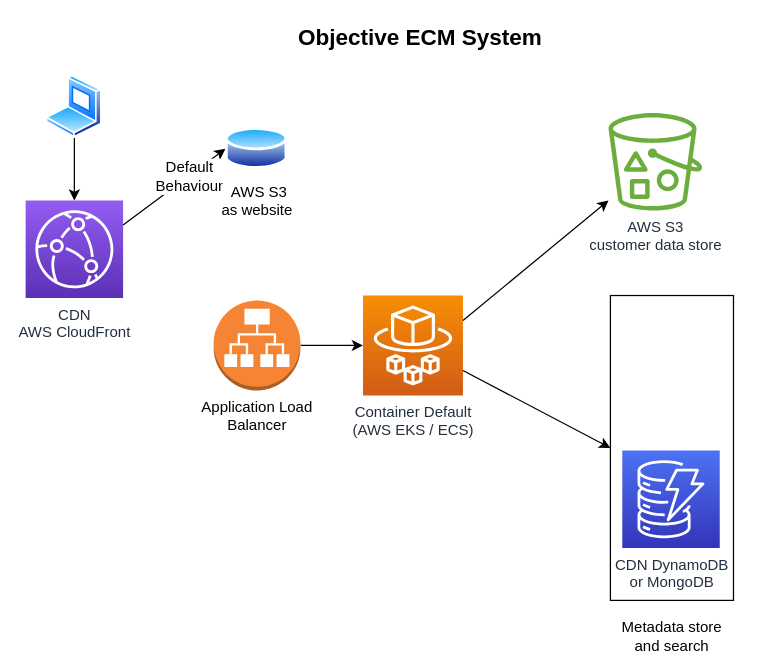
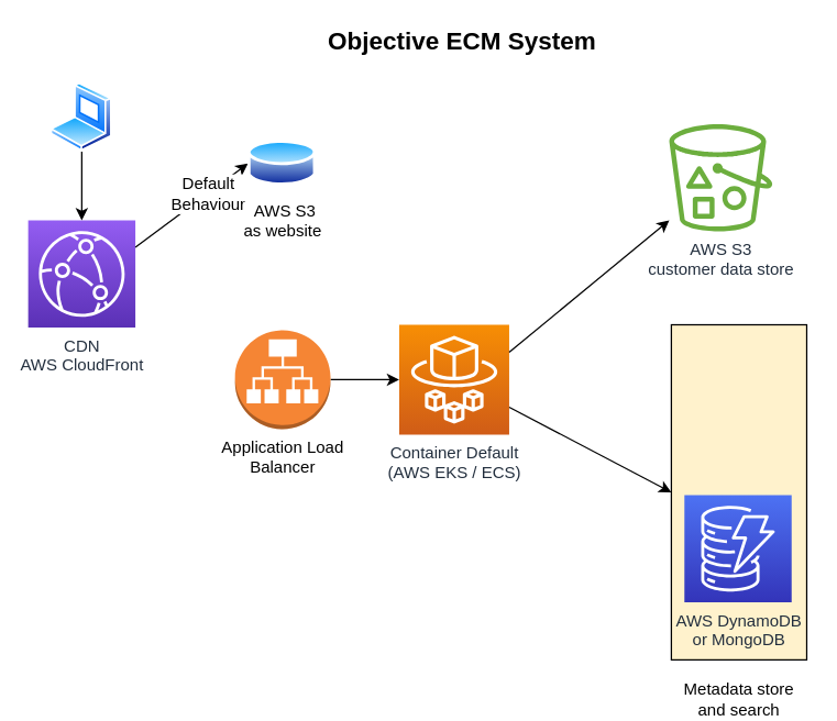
  <mxCell id="0" />
  <mxCell id="1" parent="0" />
- <mxCell id="2" value="&lt;div&gt;&lt;br&gt;&lt;/div&gt;&lt;div&gt;&lt;br&gt;&lt;/div&gt;&lt;div&gt;&lt;br&gt;&lt;/div&gt;&lt;div&gt;&lt;br&gt;&lt;/div&gt;&lt;div&gt;&lt;br&gt;&lt;/div&gt;&lt;div&gt;&lt;br&gt;&lt;/div&gt;&lt;div&gt;&lt;br&gt;&lt;/div&gt;&lt;div&gt;&lt;br&gt;&lt;/div&gt;&lt;div&gt;&lt;br&gt;&lt;/div&gt;&lt;div&gt;&lt;br&gt;&lt;/div&gt;&lt;div&gt;&lt;br&gt;&lt;/div&gt;&lt;div&gt;&lt;br&gt;&lt;/div&gt;&lt;div&gt;&lt;br&gt;&lt;/div&gt;&lt;div&gt;&lt;br&gt;&lt;/div&gt;&lt;div&gt;&lt;br&gt;&lt;/div&gt;&lt;div&gt;&lt;br&gt;&lt;/div&gt;&lt;div&gt;&lt;br&gt;&lt;/div&gt;&lt;div&gt;&lt;br&gt;&lt;/div&gt;&lt;div&gt;&lt;br&gt;&lt;/div&gt;&lt;div&gt;&lt;br&gt;&lt;/div&gt;&lt;div&gt;&lt;br&gt;&lt;/div&gt;&lt;div&gt;Metadata store &lt;br&gt;&lt;/div&gt;&lt;div&gt;and search&lt;/div&gt;" style="rounded=0;whiteSpace=wrap;html=1;" vertex="1" parent="1"><mxGeometry x="488" y="236" width="98.5" height="244" as="geometry" /></mxCell>
+ <mxCell id="2" value="&lt;div&gt;&lt;br&gt;&lt;/div&gt;&lt;div&gt;&lt;br&gt;&lt;/div&gt;&lt;div&gt;&lt;br&gt;&lt;/div&gt;&lt;div&gt;&lt;br&gt;&lt;/div&gt;&lt;div&gt;&lt;br&gt;&lt;/div&gt;&lt;div&gt;&lt;br&gt;&lt;/div&gt;&lt;div&gt;&lt;br&gt;&lt;/div&gt;&lt;div&gt;&lt;br&gt;&lt;/div&gt;&lt;div&gt;&lt;br&gt;&lt;/div&gt;&lt;div&gt;&lt;br&gt;&lt;/div&gt;&lt;div&gt;&lt;br&gt;&lt;/div&gt;&lt;div&gt;&lt;br&gt;&lt;/div&gt;&lt;div&gt;&lt;br&gt;&lt;/div&gt;&lt;div&gt;&lt;br&gt;&lt;/div&gt;&lt;div&gt;&lt;br&gt;&lt;/div&gt;&lt;div&gt;&lt;br&gt;&lt;/div&gt;&lt;div&gt;&lt;br&gt;&lt;/div&gt;&lt;div&gt;&lt;br&gt;&lt;/div&gt;&lt;div&gt;&lt;br&gt;&lt;/div&gt;&lt;div&gt;&lt;br&gt;&lt;/div&gt;&lt;div&gt;&lt;br&gt;&lt;/div&gt;&lt;div&gt;Metadata store &lt;br&gt;&lt;/div&gt;&lt;div&gt;and search&lt;/div&gt;" style="rounded=0;whiteSpace=wrap;html=1;fillColor=#fff2cc;" vertex="1" parent="1"><mxGeometry x="488" y="236" width="98.5" height="244" as="geometry" /></mxCell>
  <mxCell id="3" value="&lt;div&gt;CDN&lt;/div&gt;&lt;div&gt;AWS CloudFront&lt;/div&gt;" style="sketch=0;points=[[0,0,0],[0.25,0,0],[0.5,0,0],[0.75,0,0],[1,0,0],[0,1,0],[0.25,1,0],[0.5,1,0],[0.75,1,0],[1,1,0],[0,0.25,0],[0,0.5,0],[0,0.75,0],[1,0.25,0],[1,0.5,0],[1,0.75,0]];outlineConnect=0;fontColor=#232F3E;gradientColor=#945DF2;gradientDirection=north;fillColor=#5A30B5;strokeColor=#ffffff;dashed=0;verticalLabelPosition=bottom;verticalAlign=top;align=center;html=1;fontSize=12;fontStyle=0;aspect=fixed;shape=mxgraph.aws4.resourceIcon;resIcon=mxgraph.aws4.cloudfront;" parent="1" vertex="1"><mxGeometry x="20" y="160" width="78" height="78" as="geometry" /></mxCell>
  <mxCell id="4" value="" style="endArrow=classic;html=1;exitX=1;exitY=0.25;exitDx=0;exitDy=0;exitPerimeter=0;entryX=0;entryY=0.5;entryDx=0;entryDy=0;" parent="1" source="3" edge="1" target="8"><mxGeometry width="50" height="50" relative="1" as="geometry"><mxPoint x="370" y="330" as="sourcePoint" /><mxPoint x="180" y="120" as="targetPoint" /></mxGeometry></mxCell>
  <mxCell id="5" value="&lt;div&gt;&lt;font style=&quot;font-size: 12px&quot;&gt;Default&lt;/font&gt;&lt;/div&gt;&lt;div&gt;&lt;font style=&quot;font-size: 12px&quot;&gt;Behaviour&lt;/font&gt;&lt;br&gt;&lt;/div&gt;" style="edgeLabel;html=1;align=center;verticalAlign=middle;resizable=0;points=[];" parent="4" vertex="1" connectable="0"><mxGeometry x="0.267" relative="1" as="geometry"><mxPoint as="offset" /></mxGeometry></mxCell>
  <mxCell id="6" style="edgeStyle=orthogonalEdgeStyle;rounded=0;orthogonalLoop=1;jettySize=auto;html=1;entryX=0.5;entryY=0;entryDx=0;entryDy=0;entryPerimeter=0;" edge="1" parent="1" source="7" target="3"><mxGeometry relative="1" as="geometry" /></mxCell>
  <mxCell id="7" value="" style="aspect=fixed;perimeter=ellipsePerimeter;html=1;align=center;shadow=0;dashed=0;spacingTop=3;image;image=img/lib/active_directory/laptop_client.svg;" vertex="1" parent="1"><mxGeometry x="36.5" y="60" width="45" height="50" as="geometry" /></mxCell>
  <mxCell id="8" value="&lt;div&gt;&amp;nbsp;AWS S3&lt;/div&gt;&lt;div&gt; as website&lt;/div&gt;&lt;div&gt;&lt;br&gt;&lt;/div&gt;" style="aspect=fixed;perimeter=ellipsePerimeter;html=1;align=center;shadow=0;dashed=0;spacingTop=3;image;image=img/lib/active_directory/database.svg;" vertex="1" parent="1"><mxGeometry x="180" y="100" width="50" height="37" as="geometry" /></mxCell>
  <mxCell id="9" style="edgeStyle=orthogonalEdgeStyle;rounded=0;orthogonalLoop=1;jettySize=auto;html=1;entryX=0;entryY=0.5;entryDx=0;entryDy=0;entryPerimeter=0;" edge="1" parent="1" source="10" target="11"><mxGeometry relative="1" as="geometry" /></mxCell>
  <mxCell id="10" value="&lt;div&gt;Application Load &lt;br&gt;&lt;/div&gt;&lt;div&gt;Balancer&lt;/div&gt;" style="outlineConnect=0;dashed=0;verticalLabelPosition=bottom;verticalAlign=top;align=center;html=1;shape=mxgraph.aws3.application_load_balancer;fillColor=#F58534;gradientColor=none;" vertex="1" parent="1"><mxGeometry x="170.5" y="240" width="69.5" height="72" as="geometry" /></mxCell>
  <mxCell id="11" value="&lt;div&gt;Container Default&lt;/div&gt;&lt;div&gt;(AWS EKS / ECS)&lt;br&gt;&lt;/div&gt;&lt;div&gt;&lt;br&gt;&lt;/div&gt;" style="sketch=0;points=[[0,0,0],[0.25,0,0],[0.5,0,0],[0.75,0,0],[1,0,0],[0,1,0],[0.25,1,0],[0.5,1,0],[0.75,1,0],[1,1,0],[0,0.25,0],[0,0.5,0],[0,0.75,0],[1,0.25,0],[1,0.5,0],[1,0.75,0]];outlineConnect=0;fontColor=#232F3E;gradientColor=#F78E04;gradientDirection=north;fillColor=#D05C17;strokeColor=#ffffff;dashed=0;verticalLabelPosition=bottom;verticalAlign=top;align=center;html=1;fontSize=12;fontStyle=0;aspect=fixed;shape=mxgraph.aws4.resourceIcon;resIcon=mxgraph.aws4.fargate;" vertex="1" parent="1"><mxGeometry x="290" y="236" width="80" height="80" as="geometry" /></mxCell>
  <mxCell id="12" value="&lt;div&gt;AWS S3 &lt;br&gt;&lt;/div&gt;&lt;div&gt;customer data store&lt;/div&gt;" style="sketch=0;outlineConnect=0;fontColor=#232F3E;gradientColor=none;fillColor=#6CAE3E;strokeColor=none;dashed=0;verticalLabelPosition=bottom;verticalAlign=top;align=center;html=1;fontSize=12;fontStyle=0;aspect=fixed;pointerEvents=1;shape=mxgraph.aws4.bucket_with_objects;" vertex="1" parent="1"><mxGeometry x="486.5" y="90" width="75" height="78" as="geometry" /></mxCell>
  <mxCell id="13" value="" style="endArrow=classic;html=1;exitX=1;exitY=0.25;exitDx=0;exitDy=0;exitPerimeter=0;" edge="1" parent="1" source="11" target="12"><mxGeometry width="50" height="50" relative="1" as="geometry"><mxPoint x="230" y="550" as="sourcePoint" /><mxPoint x="280" y="500" as="targetPoint" /></mxGeometry></mxCell>
- <mxCell id="14" value="&lt;div&gt;CDN DynamoDB &lt;br&gt;&lt;/div&gt;&lt;div&gt;or MongoDB&lt;/div&gt;" style="sketch=0;points=[[0,0,0],[0.25,0,0],[0.5,0,0],[0.75,0,0],[1,0,0],[0,1,0],[0.25,1,0],[0.5,1,0],[0.75,1,0],[1,1,0],[0,0.25,0],[0,0.5,0],[0,0.75,0],[1,0.25,0],[1,0.5,0],[1,0.75,0]];outlineConnect=0;fontColor=#232F3E;gradientColor=#4D72F3;gradientDirection=north;fillColor=#3334B9;strokeColor=#ffffff;dashed=0;verticalLabelPosition=bottom;verticalAlign=top;align=center;html=1;fontSize=12;fontStyle=0;aspect=fixed;shape=mxgraph.aws4.resourceIcon;resIcon=mxgraph.aws4.dynamodb;" vertex="1" parent="1"><mxGeometry x="497.5" y="360" width="78" height="78" as="geometry" /></mxCell>
+ <mxCell id="14" value="&lt;div&gt;AWS DynamoDB &lt;br&gt;&lt;/div&gt;&lt;div&gt;or MongoDB&lt;/div&gt;" style="sketch=0;points=[[0,0,0],[0.25,0,0],[0.5,0,0],[0.75,0,0],[1,0,0],[0,1,0],[0.25,1,0],[0.5,1,0],[0.75,1,0],[1,1,0],[0,0.25,0],[0,0.5,0],[0,0.75,0],[1,0.25,0],[1,0.5,0],[1,0.75,0]];outlineConnect=0;fontColor=#232F3E;gradientColor=#4D72F3;gradientDirection=north;fillColor=#3334B9;strokeColor=#ffffff;dashed=0;verticalLabelPosition=bottom;verticalAlign=top;align=center;html=1;fontSize=12;fontStyle=0;aspect=fixed;shape=mxgraph.aws4.resourceIcon;resIcon=mxgraph.aws4.dynamodb;" vertex="1" parent="1"><mxGeometry x="497.5" y="360" width="78" height="78" as="geometry" /></mxCell>
  <mxCell id="15" value="" style="endArrow=classic;html=1;entryX=0;entryY=0.5;entryDx=0;entryDy=0;exitX=1;exitY=0.75;exitDx=0;exitDy=0;exitPerimeter=0;" edge="1" parent="1" source="11" target="2"><mxGeometry width="50" height="50" relative="1" as="geometry"><mxPoint x="200" y="550" as="sourcePoint" /><mxPoint x="250" y="500" as="targetPoint" /></mxGeometry></mxCell>
  <mxCell id="16" value="&lt;font style=&quot;font-size: 18px&quot;&gt;Objective ECM System&lt;/font&gt;" style="text;html=1;strokeColor=none;fillColor=none;align=center;verticalAlign=middle;whiteSpace=wrap;rounded=0;fontStyle=1" vertex="1" parent="1"><mxGeometry x="196.38" y="20" width="280" height="20" as="geometry" /></mxCell>
